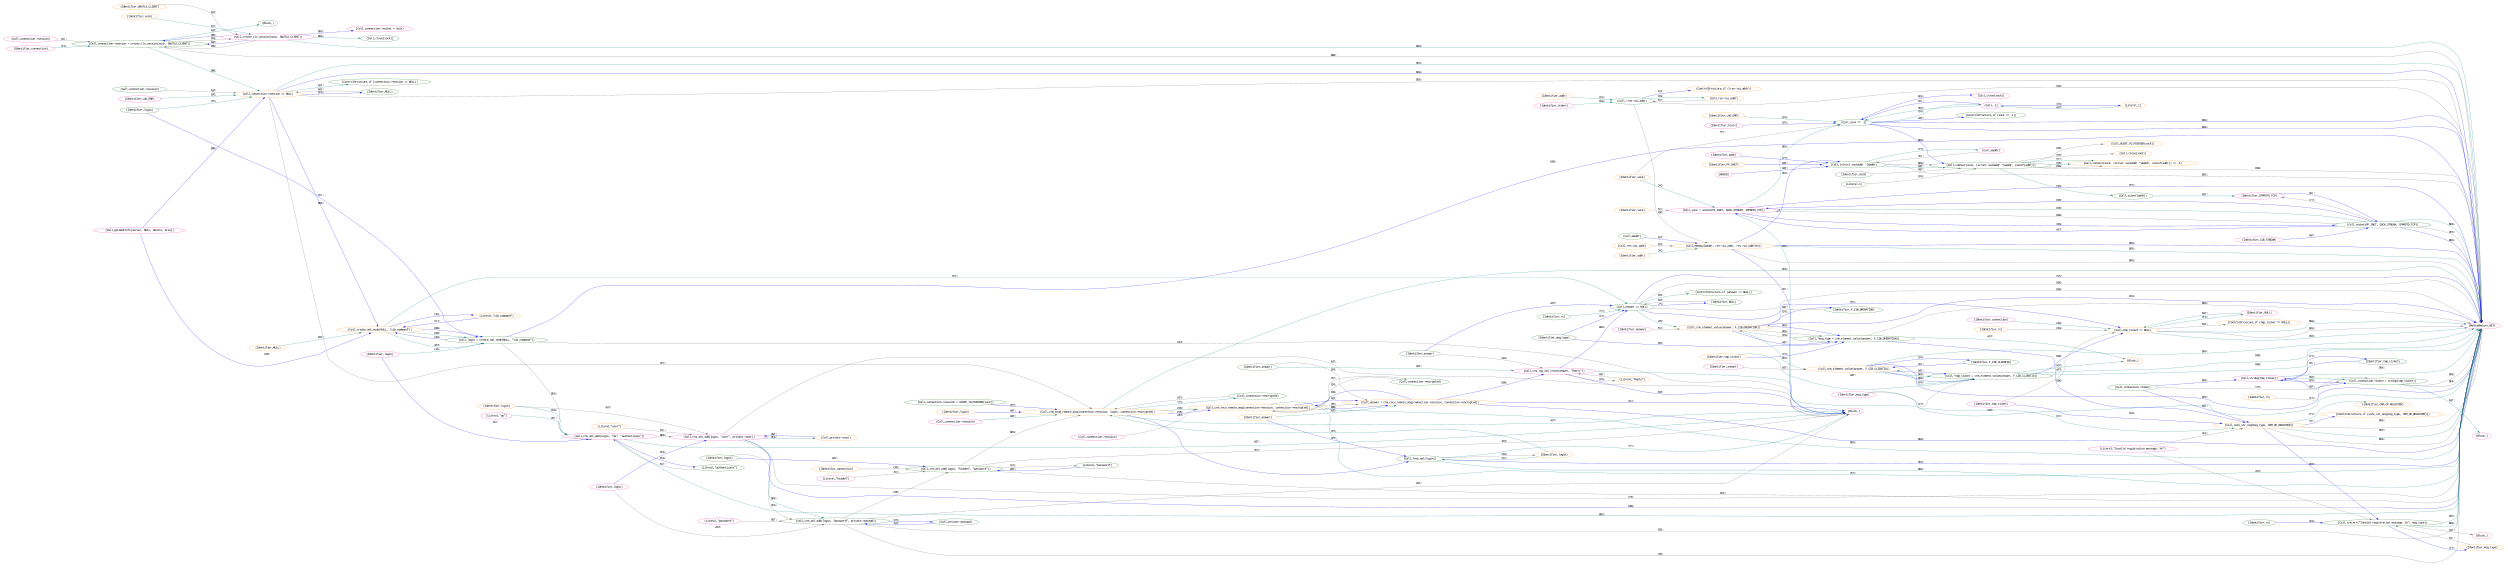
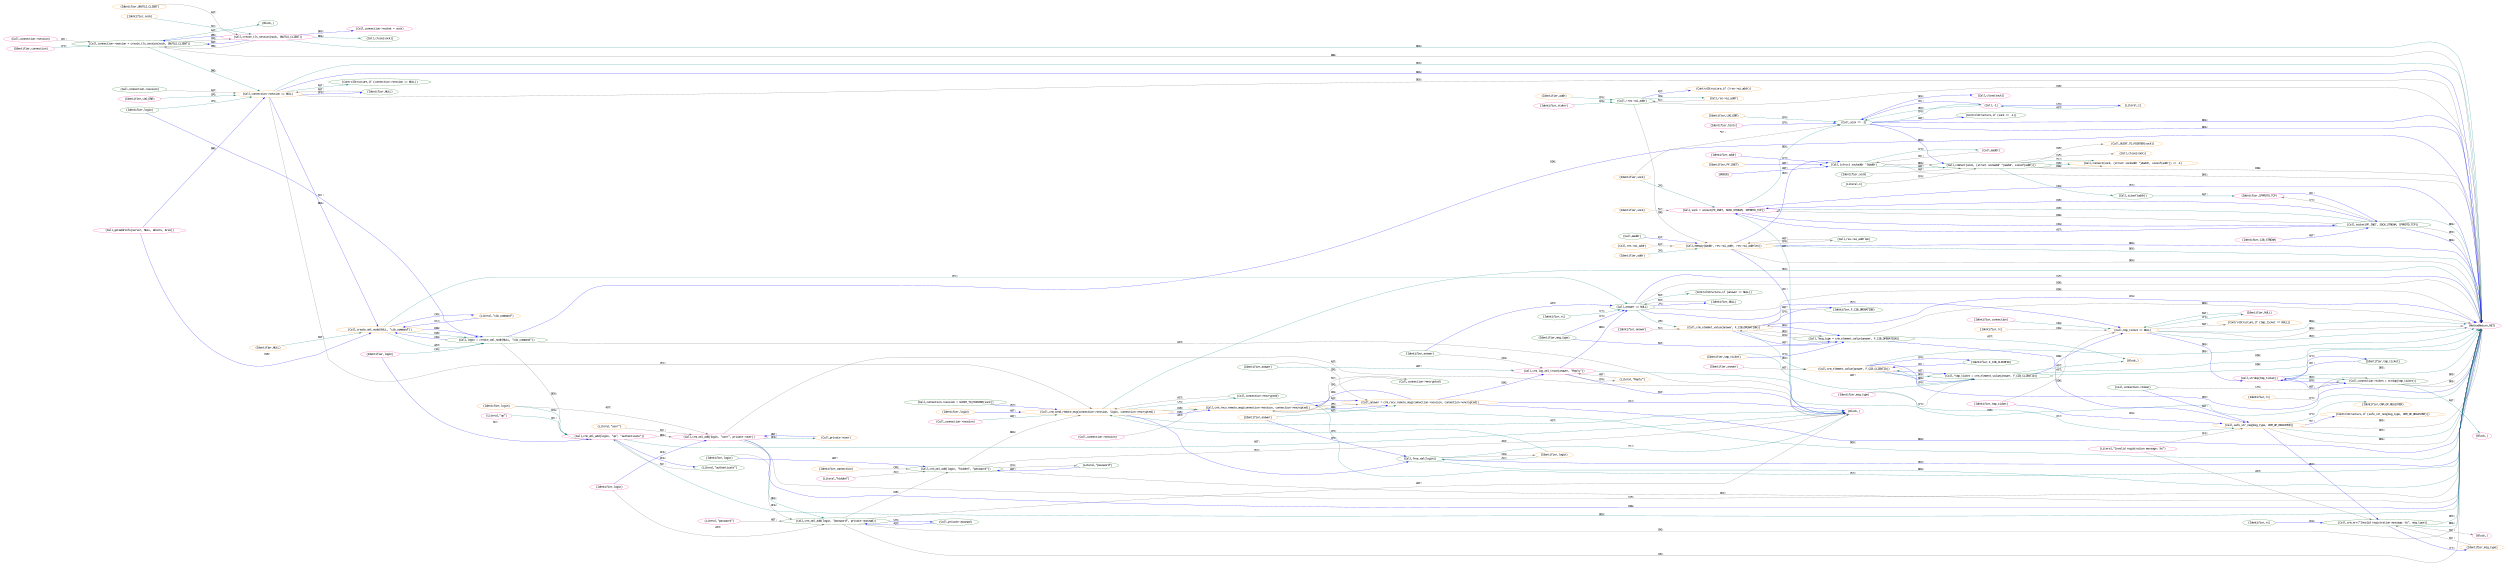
  digraph {
    fontname="Liberation Mono"
    rankdir=LR
    node [color=darkgreen fontname="Liberation Mono"]
    edge [color=blue fontname="Liberation Mono"]
    n1 [label="(Call,connection->session = create_tls_session(sock, GNUTLS_CLIENT))"]
    n2 [color=deeppink label="(Call,create_tls_session(sock, GNUTLS_CLIENT))"]
    n3 [color=darkorange label="(Call,connection->session == NULL)"]
    n4 [label="(Block,)"]
    n5 [color=deeppink label="(MethodReturn,RET)"]
    n6 [color=deeppink label="(Call,connection->socket = sock)"]
    n7 [label="(Call,close(sock))"]
    n8 [color=darkorange label="(Call,create_xml_node(NULL, \"cib_command\"))"]
    n9 [color=darkorange label="(Call,crm_send_remote_msg(connection->session, login, connection->encrypted))"]
    n10 [label="(Identifier,NULL)"]
    n11 [label="(ControlStructure,if (connection->session == NULL))"]
    n12 [color=darkorange label="(Identifier,GNUTLS_CLIENT)"]
    n13 [label="(Call,connect(sock, (struct sockaddr *)&addr, sizeof(addr)))"]
    n14 [color=darkorange label="(Call,connect(sock, (struct sockaddr *)&addr, sizeof(addr)) == -1)"]
    n15 [color=darkorange label="(Call,GUINT_TO_POINTER(sock))"]
    n16 [color=darkorange label="(Call,close(sock))"]
    n17 [label="(Call,sizeof(addr))"]
    n18 [color=deeppink label="(Identifier,IPPROTO_TCP)"]
    n19 [label="(Call,sock == -1)"]
    n20 [color=deeppink label="(Call,-1)"]
    n21 [label="(ControlStructure,if (sock == -1))"]
    n22 [color=deeppink label="(Call,close(sock))"]
    n23 [color=darkorange label="(Literal,1)"]
    n24 [color=deeppink label="(Call,sock = socket(PF_INET, SOCK_STREAM, IPPROTO_TCP))"]
    n25 [label="(Call,socket(PF_INET, SOCK_STREAM, IPPROTO_TCP))"]
    n26 [color=deeppink label="(Block,)"]
    n27 [label="(Call,(struct sockaddr *)&addr)"]
    n28 [color=deeppink label="(Call,&addr)"]
    n29 [color=darkorange label="(Call,memcpy(&addr, res->ai_addr, res->ai_addrlen))"]
+   n30 [label="(Call,res->ai_addrlen)"]
    n31 [label="(Call,!res->ai_addr)"]
    n32 [color=darkorange label="(Call,res->ai_addr)"]
    n33 [color=darkorange label="(ControlStructure,if (!res->ai_addr))"]
    n34 [label="(Call,login = create_xml_node(NULL, \"cib_command\"))"]
    n35 [label="(Call,answer == NULL)"]
    n36 [color=darkorange label="(Literal,\"cib_command\")"]
    n37 [label="(Call,free_xml(login))"]
    n38 [color=darkorange label="(Call,crm_recv_remote_msg(connection->session, connection->encrypted))"]
    n39 [label="(Call,connection->encrypted)"]
    n40 [color=deeppink label="(Call,crm_xml_add(login, \"op\", \"authenticate\"))"]
    n41 [color=darkorange label="(Call,crm_element_value(answer, F_CIB_OPERATION))"]
    n42 [color=darkorange label="(Call,tmp_ticket == NULL)"]
    n43 [label="(Identifier,NULL)"]
    n44 [label="(ControlStructure,if (answer == NULL))"]
    n45 [color=deeppink label="(Call,crm_xml_add(login, \"user\", private->user))"]
    n46 [label="(Literal,\"authenticate\")"]
    n47 [label="(Call,crm_xml_add(login, \"password\", private->passwd))"]
    n48 [color=darkorange label="(Call,private->user)"]
    n49 [label="(Call,crm_xml_add(login, \"hidden\", \"password\"))"]
    n50 [label="(Call,private->passwd)"]
    n51 [label="(Literal,\"password\")"]
    n52 [color=darkorange label="(Identifier,login)"]
    n53 [color=darkorange label="(Call,answer = crm_recv_remote_msg(connection->session, connection->encrypted))"]
    n54 [label="(Call,connection->encrypted)"]
    n55 [color=deeppink label="(Call,crm_log_xml_trace(answer, \"Reply\"))"]
    n56 [color=darkorange label="(Literal,\"Reply\")"]
    n57 [label="(Call,*msg_type = crm_element_value(answer, F_CIB_OPERATION))"]
    n58 [color=darkorange label="(Call,crm_element_value(answer, F_CIB_CLIENTID))"]
    n59 [label="(Identifier,F_CIB_OPERATION)"]
    n60 [color=deeppink label="(Call,strdup(tmp_ticket))"]
    n61 [color=deeppink label="(Identifier,NULL)"]
    n62 [color=darkorange label="(ControlStructure,if (tmp_ticket == NULL))"]
    n63 [color=darkorange label="(Call,safe_str_neq(msg_type, CRM_OP_REGISTER))"]
    n64 [color=darkorange label="(Block,)"]
    n65 [label="(Call,*tmp_ticket = crm_element_value(answer, F_CIB_CLIENTID))"]
    n66 [label="(Identifier,F_CIB_CLIENTID)"]
    n67 [label="(Call,crm_err(\"Invalid registration message: %s\", msg_type))"]
    n68 [color=darkorange label="(ControlStructure,if (safe_str_neq(msg_type, CRM_OP_REGISTER)))"]
    n69 [color=darkorange label="(Identifier,CRM_OP_REGISTER)"]
    n70 [color=deeppink label="(Block,)"]
    n71 [color=darkorange label="(Identifier,msg_type)"]
    n72 [label="(Call,connection->token = strdup(tmp_ticket))"]
    n73 [label="(Identifier,tmp_ticket)"]
    n74 [color=deeppink label="(Block,)"]
    n75 [color=darkorange label="(Identifier,tmp_ticket)"]
    n76 [color=deeppink label="(Literal,\"hidden\")"]
    n77 [color=deeppink label="(Identifier,LOG_ERR)"]
    n78 [label="(Identifier,login)"]
    n79 [color=darkorange label="(Literal,\"user\")"]
    n80 [label="(Identifier,rc)"]
    n81 [color=darkorange label="(Identifier,LOG_ERR)"]
    n82 [color=deeppink label="(Identifier,login)"]
    n83 [color=darkorange label="(Identifier,sock)"]
    n84 [label="(Call,&addr)"]
    n85 [color=deeppink label="(Literal,\"password\")"]
    n86 [color=darkorange label="(Identifier,answer)"]
    n87 [color=deeppink label="(Literal,\"Invalid registration message: %s\")"]
    n88 [color=deeppink label="(Identifier,hints)"]
    n89 [color=deeppink label="(Identifier,addr)"]
    n90 [color=darkorange label="(Identifier,sock)"]
    n91 [label="(Identifier,login)"]
    n92 [color=darkorange label="(Identifier,connection)"]
    n93 [color=deeppink label="(Call,connection->session)"]
    n94 [color=deeppink label="(Identifier,answer)"]
    n95 [label="(Call,connection->session = GUINT_TO_POINTER(sock))"]
    n96 [color=deeppink label="(Identifier,connection)"]
    n97 [color=darkorange label="(Identifier,addr)"]
    n98 [color=deeppink label="(Identifier,CIB_STREAM)"]
    n99 [color=darkorange label="(Identifier,login)"]
    n100 [color=darkorange label="(Call,res->ai_addr)"]
    n101 [color=deeppink label="(Call,connection->session)"]
    n102 [color=darkorange label="(Identifier,rc)"]
    n103 [label="(Identifier,msg_type)"]
    n104 [color=deeppink label="(Identifier,answer)"]
    n105 [color=deeppink label="(Identifier,connection)"]
    n106 [color=deeppink label="(Identifier,msg_type)"]
    n107 [color=deeppink label="(Identifier,login)"]
    n108 [color=darkorange label="(Identifier,NULL)"]
    n109 [label="(Identifier,rc)"]
    n110 [color=darkorange label="(Identifier,PF_INET)"]
    n111 [color=darkorange label="(Identifier,login)"]
    n112 [label="(Identifier,sock)"]
    n113 [label="(Literal,1)"]
    n114 [label="(Call,connection->token)"]
    n115 [color=deeppink label="(Call,connection->session)"]
    n116 [label="(Identifier,answer)"]
    n117 [color=darkorange label="(Identifier,rc)"]
    n118 [color=darkorange label="(Identifier,addr)"]
    n119 [color=deeppink label="(Identifier,stderr)"]
    n120 [label="(Identifier,answer)"]
    n121 [color=deeppink label="(Call,getaddrinfo(server, NULL, &hints, &res))"]
    n122 [color=darkorange label="(Identifier,sock)"]
    n123 [color=deeppink label="(Identifier,tmp_ticket)"]
    n124 [label="(Call,connection->session)"]
    n125 [color=deeppink label="(Literal,\"op\")"]
    1000281 [color=deeppink]
    n1 -> n2 [color=gray40 label="CFG: "]
    n1 -> n3 [color=teal label="DDG: "]
    n1 -> n4 [color=teal label="AST: "]
    n1 -> n5 [color=gray40 label="DDG: "]
    n2 -> n1 [label="AST: "]
    n2 -> n1 [color=gray40 label="DDG: "]
    n2 -> n1 [label="DDG: "]
    n2 -> n5 [color=teal label="DDG: "]
    n2 -> n6 [label="DDG: "]
    n2 -> n7 [color=teal label="DDG: "]
    n3 -> n5 [color=gray40 label="DDG: "]
    n3 -> n5 [color=teal label="DDG: "]
    n3 -> n5 [label="DDG: "]
    n3 -> n8 [label="DDG: "]
    n3 -> n9 [color=gray40 label="DDG: "]
    n3 -> n10 [label="CFG: "]
    n3 -> n11 [color=teal label="AST: "]
    n8 -> n34 [color=teal label="AST: "]
    n8 -> n34 [label="DDG: "]
    n8 -> n34 [color=teal label="DDG: "]
    n8 -> n35 [color=teal label="DDG: "]
    n8 -> n36 [label="CFG: "]
    n9 -> n5 [color=teal label="DDG: "]
    n9 -> n26 [color=teal label="AST: "]
    n9 -> n37 [label="DDG: "]
    n9 -> n38 [color=teal label="DDG: "]
    n9 -> n38 [label="DDG: "]
    n9 -> n39 [color=teal label="CFG: "]
    n10 -> n3 [color=gray40 label="AST: "]
    n12 -> n2 [color=gray40 label="AST: "]
    n13 -> n5 [color=gray40 label="DDG: "]
    n13 -> n14 [color=teal label="AST: "]
    n13 -> n14 [color=teal label="DDG: "]
    n13 -> n14 [color=gray40 label="DDG: "]
    n13 -> n15 [color=gray40 label="DDG: "]
    n13 -> n16 [color=gray40 label="DDG: "]
    n13 -> n17 [color=teal label="CFG: "]
    n17 -> n18 [color=teal label="AST: "]
    n18 -> n25 [label="AST: "]
    n19 -> n5 [label="DDG: "]
    n19 -> n5 [label="DDG: "]
    n19 -> n13 [label="DDG: "]
    n19 -> n20 [color=teal label="CFG: "]
    n19 -> n21 [label="AST: "]
    n19 -> n22 [label="DDG: "]
    n20 -> n19 [label="AST: "]
    n20 -> n19 [color=teal label="DDG: "]
    n20 -> n23 [label="CFG: "]
    n23 -> n20 [color=teal label="AST: "]
    n24 -> n5 [label="DDG: "]
    n24 -> n19 [color=teal label="DDG: "]
    n24 -> n25 [label="CFG: "]
    n24 -> n26 [color=teal label="AST: "]
    n25 -> n5 [color=gray40 label="DDG: "]
    n25 -> n5 [label="DDG: "]
    n25 -> n5 [color=teal label="DDG: "]
    n25 -> n18 [color=gray40 label="CFG: "]
    n25 -> n24 [label="AST: "]
    n25 -> n24 [label="DDG: "]
    n25 -> n24 [color=teal label="DDG: "]
    n25 -> n24 [color=gray40 label="DDG: "]
    n27 -> n5 [color=gray40 label="DDG: "]
    n27 -> n13 [color=teal label="AST: "]
    n27 -> n13 [color=gray40 label="DDG: "]
    n27 -> n28 [color=teal label="CFG: "]
    n28 -> n27 [color=gray40 label="AST: "]
    n29 -> n5 [label="DDG: "]
    n29 -> n5 [color=teal label="DDG: "]
    n29 -> n5 [color=gray40 label="DDG: "]
    n29 -> n26 [label="AST: "]
    n29 -> n27 [label="DDG: "]
+   n29 -> n30 [color=gray40 label="CFG: "]
+   n30 -> n29 [color=gray40 label="AST: "]
    n31 -> n5 [color=gray40 label="DDG: "]
    n31 -> n29 [color=gray40 label="DDG: "]
    n31 -> n32 [color=teal label="CFG: "]
    n31 -> n33 [label="AST: "]
    n32 -> n31 [color=gray40 label="AST: "]
    n34 -> n5 [label="DDG: "]
    n34 -> n8 [label="CFG: "]
    n34 -> n26 [color=gray40 label="AST: "]
    n34 -> n40 [color=gray40 label="DDG: "]
    n35 -> n5 [label="DDG: "]
    n35 -> n5 [color=gray40 label="DDG: "]
    n35 -> n5 [color=gray40 label="DDG: "]
    n35 -> n41 [color=teal label="DDG: "]
    n35 -> n42 [label="DDG: "]
    n35 -> n43 [label="CFG: "]
    n35 -> n44 [color=teal label="AST: "]
    n36 -> n8 [label="AST: "]
    n37 -> n5 [label="DDG: "]
    n37 -> n5 [color=teal label="DDG: "]
    n37 -> n26 [color=teal label="AST: "]
    n37 -> n52 [color=gray40 label="CFG: "]
    n38 -> n5 [color=teal label="DDG: "]
    n38 -> n5 [color=teal label="DDG: "]
    n38 -> n53 [label="AST: "]
    n38 -> n53 [color=gray40 label="DDG: "]
    n38 -> n53 [label="DDG: "]
    n38 -> n54 [color=gray40 label="CFG: "]
    n39 -> n9 [color=gray40 label="AST: "]
    n40 -> n5 [color=teal label="DDG: "]
    n40 -> n26 [color=teal label="AST: "]
    n40 -> n45 [color=gray40 label="DDG: "]
    n40 -> n46 [label="CFG: "]
    n41 -> n5 [label="CFG: "]
    n41 -> n57 [label="AST: "]
    n41 -> n57 [label="DDG: "]
    n41 -> n57 [color=gray40 label="DDG: "]
    n41 -> n58 [color=teal label="DDG: "]
    n41 -> n59 [label="CFG: "]
    n42 -> n5 [color=teal label="DDG: "]
    n42 -> n5 [color=gray40 label="DDG: "]
    n42 -> n5 [color=teal label="DDG: "]
-   n114 -> n60 [label="DDG: "]
+   n42 -> n60 [label="DDG: "]
    n42 -> n61 [color=teal label="CFG: "]
    n42 -> n62 [color=gray40 label="AST: "]
    n43 -> n35 [color=gray40 label="AST: "]
    n45 -> n5 [color=gray40 label="DDG: "]
    n45 -> n5 [label="DDG: "]
    n45 -> n26 [color=gray40 label="AST: "]
    n45 -> n47 [color=teal label="DDG: "]
    n45 -> n48 [color=teal label="CFG: "]
    n46 -> n40 [color=gray40 label="AST: "]
    n47 -> n5 [color=gray40 label="DDG: "]
    n47 -> n5 [color=gray40 label="DDG: "]
    n47 -> n26 [color=gray40 label="AST: "]
    n47 -> n49 [color=gray40 label="DDG: "]
    n47 -> n50 [label="CFG: "]
    n48 -> n45 [label="AST: "]
    n49 -> n5 [color=gray40 label="DDG: "]
    n49 -> n9 [color=gray40 label="DDG: "]
    n49 -> n26 [color=gray40 label="AST: "]
    n49 -> n51 [color=gray40 label="CFG: "]
    n50 -> n47 [label="AST: "]
    n51 -> n49 [label="AST: "]
    n52 -> n9 [color=teal label="CFG: "]
    n52 -> n37 [color=teal label="AST: "]
    n53 -> n5 [label="DDG: "]
    n53 -> n26 [label="AST: "]
    n53 -> n38 [label="CFG: "]
    n53 -> n55 [label="DDG: "]
    n54 -> n38 [color=gray40 label="AST: "]
    n55 -> n5 [color=teal label="DDG: "]
    n55 -> n26 [label="AST: "]
    n55 -> n35 [label="DDG: "]
    n55 -> n56 [color=gray40 label="CFG: "]
    n56 -> n55 [color=gray40 label="AST: "]
    n57 -> n5 [color=gray40 label="DDG: "]
    n57 -> n41 [color=gray40 label="CFG: "]
    n57 -> n63 [label="DDG: "]
    n57 -> n64 [color=teal label="AST: "]
    n58 -> n5 [color=teal label="DDG: "]
    n58 -> n5 [label="DDG: "]
    n58 -> n65 [label="AST: "]
    n58 -> n65 [color=teal label="DDG: "]
    n58 -> n65 [label="DDG: "]
    n58 -> n66 [label="CFG: "]
    n59 -> n41 [color=gray40 label="AST: "]
    n60 -> n5 [color=teal label="DDG: "]
    n60 -> n72 [label="AST: "]
    n60 -> n72 [color=teal label="DDG: "]
    n60 -> n73 [label="CFG: "]
    n61 -> n42 [color=teal label="AST: "]
    n63 -> n5 [color=gray40 label="DDG: "]
    n63 -> n5 [color=teal label="DDG: "]
    n63 -> n5 [color=gray40 label="DDG: "]
    n63 -> n67 [label="DDG: "]
    n63 -> n68 [label="AST: "]
    n63 -> n69 [color=teal label="CFG: "]
    n65 -> n5 [color=teal label="DDG: "]
    n65 -> n5 [color=teal label="DDG: "]
    n65 -> n42 [label="DDG: "]
    n65 -> n58 [color=teal label="CFG: "]
    n65 -> n64 [color=teal label="AST: "]
    n66 -> n58 [label="AST: "]
    n67 -> n5 [color=teal label="DDG: "]
    n67 -> n5 [color=teal label="DDG: "]
    n67 -> n70 [color=gray40 label="AST: "]
    n67 -> n71 [label="CFG: "]
    n71 -> n67 [color=gray40 label="AST: "]
    n72 -> n5 [color=gray40 label="DDG: "]
    n72 -> n5 [color=gray40 label="DDG: "]
    n72 -> n60 [label="CFG: "]
    n72 -> n74 [color=teal label="AST: "]
    n73 -> n60 [label="AST: "]
    n75 -> n57 [label="CFG: "]
    n75 -> n65 [color=teal label="AST: "]
    n76 -> n49 [color=gray40 label="AST: "]
    n77 -> n3 [color=teal label="CFG: "]
    n78 -> n3 [color=teal label="CFG: "]
    n78 -> n34 [label="AST: "]
    n79 -> n45 [color=gray40 label="AST: "]
    n80 -> n35 [color=teal label="CFG: "]
    n81 -> n19 [color=teal label="CFG: "]
    n82 -> n45 [label="CFG: "]
    n82 -> n47 [color=gray40 label="AST: "]
    n83 -> n24 [color=gray40 label="AST: "]
    n84 -> n29 [label="AST: "]
    n85 -> n47 [color=gray40 label="AST: "]
    n86 -> n37 [label="CFG: "]
    n86 -> n53 [color=teal label="AST: "]
    n87 -> n63 [color=gray40 label="CFG: "]
    n87 -> n67 [color=gray40 label="AST: "]
    n88 -> n19 [label="CFG: "]
    n89 -> n27 [label="CFG: "]
    n90 -> n19 [color=gray40 label="AST: "]
    n90 -> n24 [color=teal label="CFG: "]
    n91 -> n47 [color=gray40 label="CFG: "]
    n91 -> n49 [label="AST: "]
    n92 -> n49 [color=gray40 label="CFG: "]
    n93 -> n1 [color=gray40 label="AST: "]
    n94 -> n41 [color=gray40 label="AST: "]
    n95 -> n9 [label="DDG: "]
    n96 -> n42 [color=teal label="CFG: "]
    n97 -> n31 [color=teal label="CFG: "]
    n98 -> n25 [label="AST: "]
    n99 -> n9 [label="AST: "]
    n100 -> n29 [color=gray40 label="AST: "]
    n101 -> n38 [color=gray40 label="AST: "]
    n102 -> n72 [color=gray40 label="CFG: "]
    n103 -> n35 [label="CFG: "]
    n103 -> n57 [label="AST: "]
    n104 -> n58 [color=gray40 label="AST: "]
    n105 -> n1 [color=teal label="CFG: "]
    n106 -> n63 [color=teal label="AST: "]
    n106 -> n65 [color=gray40 label="CFG: "]
    n107 -> n34 [color=teal label="CFG: "]
    n107 -> n40 [label="AST: "]
    n108 -> n8 [color=teal label="AST: "]
    n109 -> n67 [label="CFG: "]
    n110 -> n27 [label="AST: "]
    n111 -> n40 [color=teal label="CFG: "]
    n111 -> n45 [color=gray40 label="AST: "]
    n112 -> n13 [color=gray40 label="AST: "]
    n113 -> n13 [color=gray40 label="CFG: "]
    n114 -> n63 [label="AST: "]
    n114 -> n72 [color=gray40 label="CFG: "]
    n115 -> n9 [color=teal label="AST: "]
    n116 -> n35 [label="AST: "]
    n116 -> n55 [color=gray40 label="CFG: "]
    n117 -> n42 [color=gray40 label="CFG: "]
    n118 -> n29 [color=teal label="CFG: "]
    n119 -> n31 [color=teal label="CFG: "]
    n120 -> n53 [color=gray40 label="CFG: "]
    n120 -> n55 [color=teal label="AST: "]
    n121 -> n3 [label="DDG: "]
    n121 -> n8 [label="DDG: "]
    n122 -> n2 [color=teal label="AST: "]
    n123 -> n42 [color=gray40 label="AST: "]
    n123 -> n63 [label="CFG: "]
    n124 -> n3 [color=gray40 label="AST: "]
    n125 -> n40 [color=teal label="AST: "]
    1000281 -> n27 [label="AST: "]
  }
